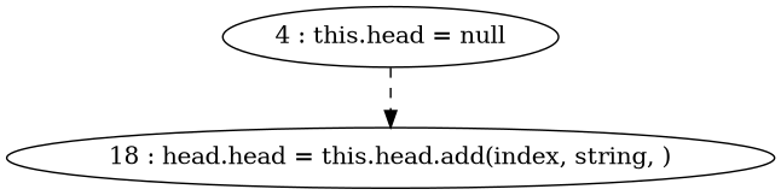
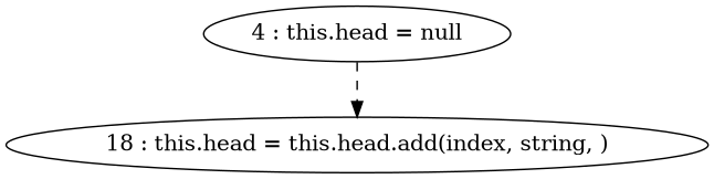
  digraph {
    "4 : this.head = null"
-   "18 : this.head = this.head.add(index, string, )" [label="18 : head.head = this.head.add(index, string, )"]
+   "18 : this.head = this.head.add(index, string, )"
    "4 : this.head = null" -> "18 : this.head = this.head.add(index, string, )" [style=dashed]
  }
